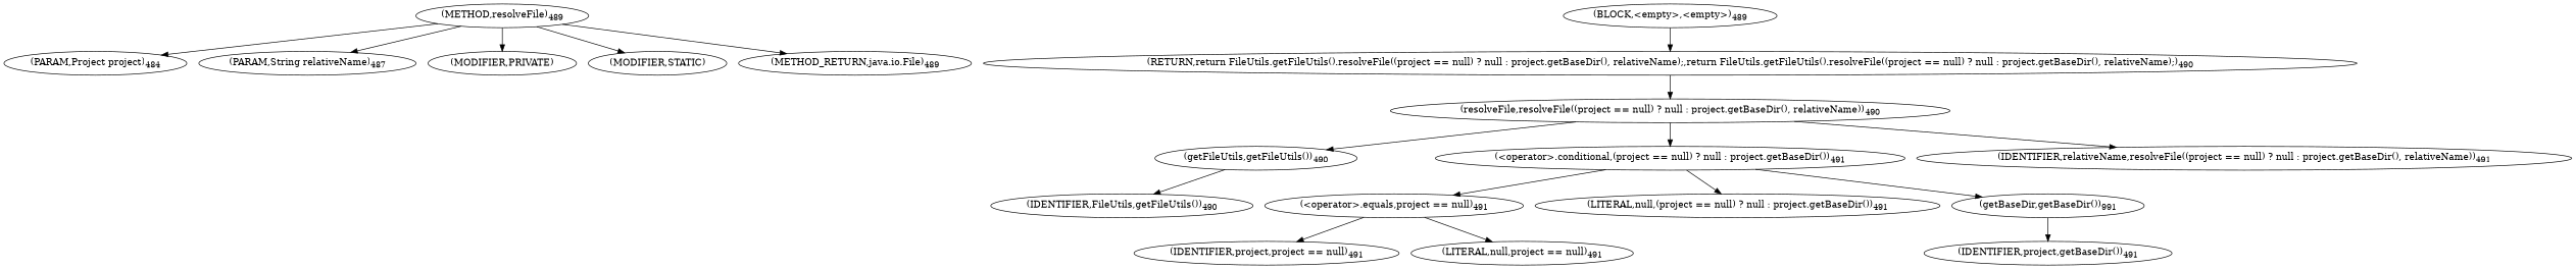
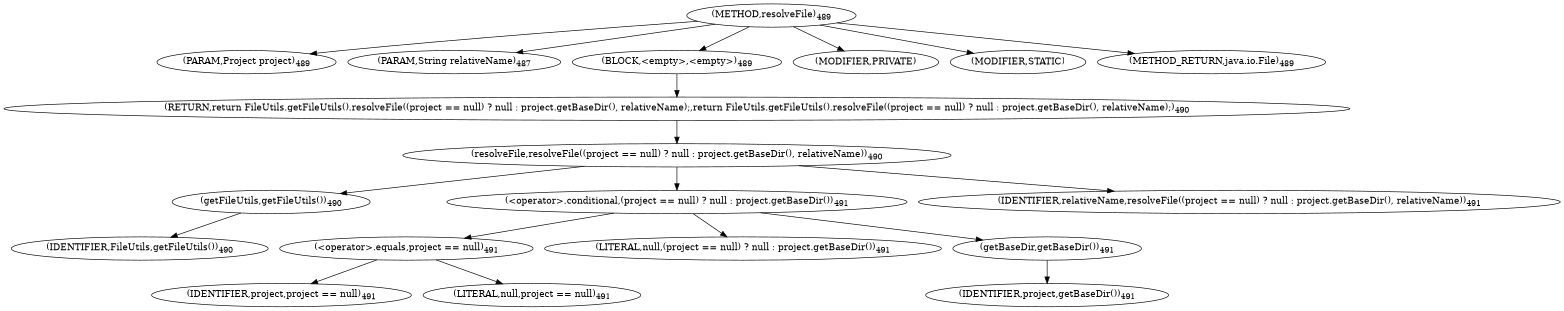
  digraph {
    fontname="DejaVu Serif"
    node [fontname="DejaVu Serif"]
    edge [fontname="DejaVu Serif"]
    n1 [label=<(METHOD,resolveFile)<SUB>489</SUB>>]
-   n2 [label=<(PARAM,Project project)<SUB>484</SUB>>]
+   n2 [label=<(PARAM,Project project)<SUB>489</SUB>>]
    n3 [label=<(PARAM,String relativeName)<SUB>487</SUB>>]
    n4 [label=<(BLOCK,&lt;empty&gt;,&lt;empty&gt;)<SUB>489</SUB>>]
    n5 [label=<(MODIFIER,PRIVATE)>]
    n6 [label=<(MODIFIER,STATIC)>]
    n7 [label=<(METHOD_RETURN,java.io.File)<SUB>489</SUB>>]
    n8 [label=<(RETURN,return FileUtils.getFileUtils().resolveFile((project == null) ? null : project.getBaseDir(), relativeName);,return FileUtils.getFileUtils().resolveFile((project == null) ? null : project.getBaseDir(), relativeName);)<SUB>490</SUB>>]
    n9 [label=<(resolveFile,resolveFile((project == null) ? null : project.getBaseDir(), relativeName))<SUB>490</SUB>>]
    n10 [label=<(getFileUtils,getFileUtils())<SUB>490</SUB>>]
    n11 [label=<(&lt;operator&gt;.conditional,(project == null) ? null : project.getBaseDir())<SUB>491</SUB>>]
    n12 [label=<(IDENTIFIER,relativeName,resolveFile((project == null) ? null : project.getBaseDir(), relativeName))<SUB>491</SUB>>]
    n13 [label=<(IDENTIFIER,FileUtils,getFileUtils())<SUB>490</SUB>>]
    n14 [label=<(&lt;operator&gt;.equals,project == null)<SUB>491</SUB>>]
    n15 [label=<(LITERAL,null,(project == null) ? null : project.getBaseDir())<SUB>491</SUB>>]
-   n16 [label=<(getBaseDir,getBaseDir())<SUB>991</SUB>>]
+   n16 [label=<(getBaseDir,getBaseDir())<SUB>491</SUB>>]
    n17 [label=<(IDENTIFIER,project,project == null)<SUB>491</SUB>>]
    n18 [label=<(LITERAL,null,project == null)<SUB>491</SUB>>]
    n19 [label=<(IDENTIFIER,project,getBaseDir())<SUB>491</SUB>>]
    n1 -> n2
    n1 -> n3
+   n1 -> n4
    n1 -> n5
    n1 -> n6
    n1 -> n7
    n4 -> n8
    n8 -> n9
    n9 -> n10
    n9 -> n11
    n9 -> n12
    n10 -> n13
    n11 -> n14
    n11 -> n15
    n11 -> n16
    n14 -> n17
    n14 -> n18
    n16 -> n19
  }
